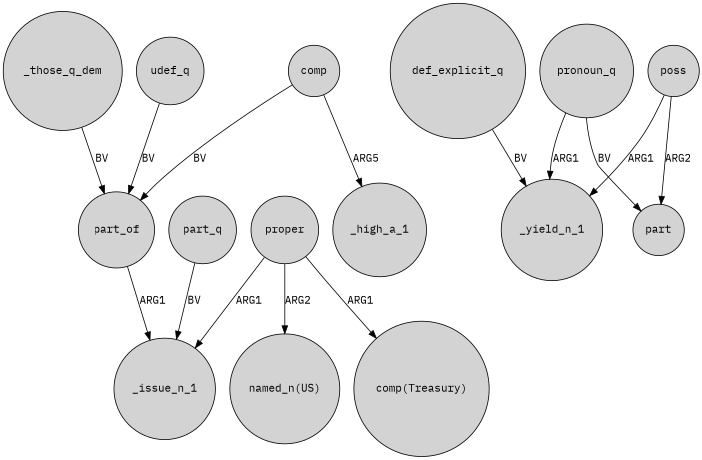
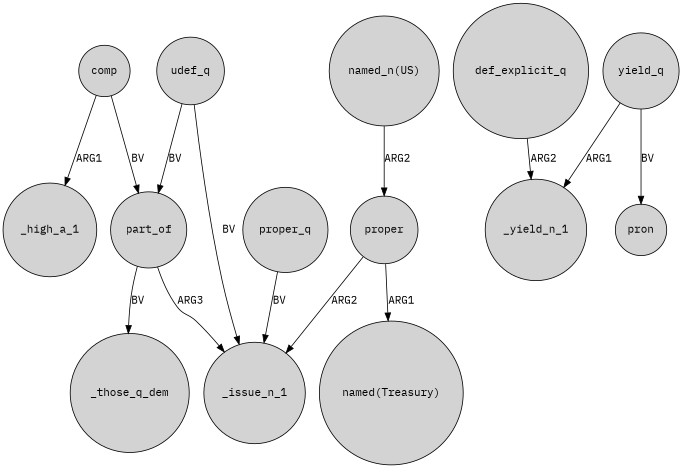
  digraph {
    fontname="IBM Plex Mono"
    node [fontname="IBM Plex Mono" shape=circle style=filled]
    edge [fontname="IBM Plex Mono"]
    _those_q_dem
    part_of
    _issue_n_1
    n4 [label=proper]
-   "named(Treasury)" [label="comp(Treasury)"]
+   "named(Treasury)"
    "named_n(US)"
    def_explicit_q
    _yield_n_1
    comp
    _high_a_1
    udef_q
-   poss
-   pron [label=part]
-   proper_q [label=part_q]
-   pronoun_q
-   _those_q_dem -> part_of [label=BV]
-   part_of -> _issue_n_1 [label=ARG1]
-   n4 -> _issue_n_1 [label=ARG1]
+   pron
+   proper_q
+   pronoun_q [label=yield_q]
+   part_of -> _those_q_dem [label=BV]
+   part_of -> _issue_n_1 [label=ARG3]
+   n4 -> _issue_n_1 [label=ARG2]
    n4 -> "named(Treasury)" [label=ARG1]
-   n4 -> "named_n(US)" [label=ARG2]
-   def_explicit_q -> _yield_n_1 [label=BV]
+   "named_n(US)" -> n4 [label=ARG2]
+   def_explicit_q -> _yield_n_1 [label=ARG2]
    comp -> part_of [label=BV]
-   comp -> _high_a_1 [label=ARG5]
+   comp -> _high_a_1 [label=ARG1]
    udef_q -> part_of [label=BV]
-   poss -> _yield_n_1 [label=ARG1]
-   poss -> pron [label=ARG2]
+   udef_q -> _issue_n_1 [label=BV]
    proper_q -> _issue_n_1 [label=BV]
    pronoun_q -> _yield_n_1 [label=ARG1]
    pronoun_q -> pron [label=BV]
  }
